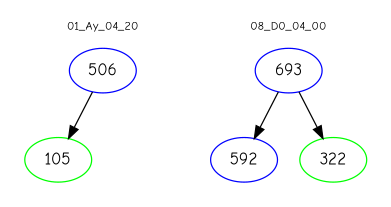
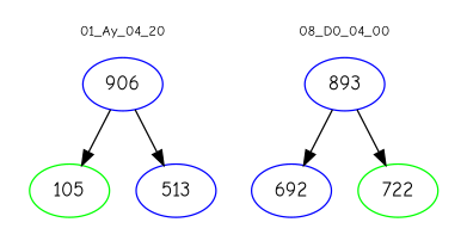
  digraph {
    fontname="Comic Neue"
    node [color=blue fontname="Comic Neue"]
    edge [color=black fontname="Comic Neue"]
-   n1 [label=506]
+   n1 [label=906]
    n2 [color=green label=105]
-   n4 [label=693]
-   n5 [label=592]
-   n6 [color=green label=322]
+   n3 [label=513]
+   n4 [label=893]
+   n5 [label=692]
+   n6 [color=green label=722]
    subgraph cluster_1 {
      color=white
      fontsize=10
      label="01_Ay_04_20"
      n1
      n2
+     n3
    }
    subgraph cluster_2 {
      color=white
      fontsize=10
      label="08_D0_04_00"
      n4
      n5
      n6
    }
    n1 -> n2
+   n1 -> n3
    n4 -> n5
    n4 -> n6
  }
